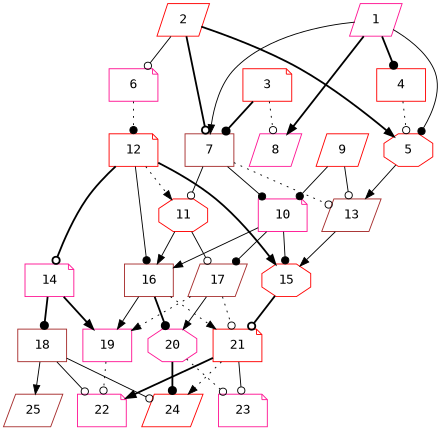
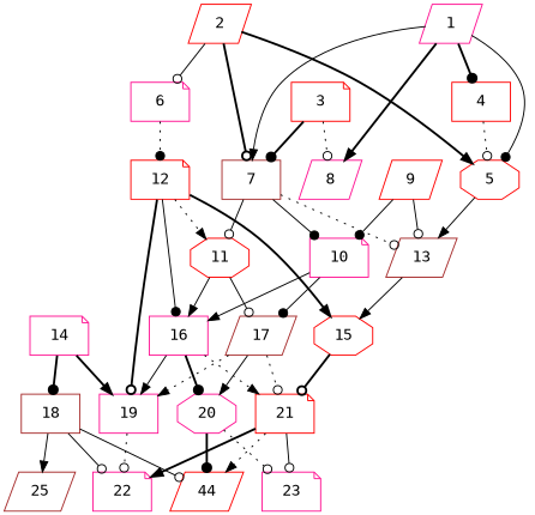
  digraph {
    fontname="DejaVu Sans Mono"
    node [alpha=0.02 color=red fontname="DejaVu Sans Mono" shape=parallelogram]
    edge [arrowhead=normal fontname="DejaVu Sans Mono" style=solid]
    1 [alpha=0.08 color=deeppink expect_size=12758016]
    5 [alpha=0.05 expect_size=51685376 shape=octagon]
    7 [alpha=0.09 color=brown expect_size=28877824 shape=box]
    8 [alpha=0.12 color=deeppink expect_size=32918528]
    4 [expect_size=40098816 shape=box]
    13 [alpha=0.07 color=brown expect_size=44361728]
    10 [alpha=0.19 color=deeppink expect_size=32468992 shape=note]
    11 [alpha=0.16 expect_size=31673344 shape=octagon]
    9 [alpha=0.08 expect_size=51838976]
    15 [alpha=0.01 expect_size=36054016 shape=octagon]
-   16 [alpha=0.10 color=brown expect_size=48386048 shape=box]
+   16 [alpha=0.10 color=deeppink expect_size=48386048 shape=box]
    17 [alpha=0.16 color=brown expect_size=43015168]
    2 [alpha=0.17 expect_size=50374656]
    6 [alpha=0.18 color=deeppink expect_size=24829952 shape=note]
    12 [alpha=0.03 expect_size=51163136 shape=note]
    14 [alpha=0.19 color=deeppink expect_size=31575040 shape=note]
    3 [alpha=0.15 expect_size=36084736 shape=note]
    21 [alpha=0.05 expect_size=13382656 shape=note]
    19 [alpha=0.12 color=deeppink expect_size=44382208 shape=box]
    20 [alpha=0.07 color=deeppink expect_size=16290816 shape=octagon]
    18 [alpha=0.09 color=brown expect_size=16445440 shape=box]
    22 [color=deeppink expect_size=51766272 shape=note]
-   24 [alpha=0.18 expect_size=27606016]
+   24 [alpha=0.18 expect_size=27606016 label=44]
    23 [alpha=0.13 color=deeppink expect_size=10505216 shape=note]
    25 [color=brown expect_size=25513984]
    1 -> 5 [arrowhead=dot]
    1 -> 7
    1 -> 8 [style=bold]
    1 -> 4 [arrowhead=dot style=bold]
    5 -> 13
    7 -> 13 [arrowhead=odot style=dotted]
    7 -> 10 [arrowhead=dot]
    7 -> 11 [arrowhead=odot]
    4 -> 5 [arrowhead=odot style=dotted]
    13 -> 15
-   10 -> 15 [arrowhead=dot]
    10 -> 16
    10 -> 17 [arrowhead=dot]
    11 -> 16
    11 -> 17 [arrowhead=odot]
    9 -> 13 [arrowhead=odot]
    9 -> 10 [arrowhead=dot]
    15 -> 21 [arrowhead=odot style=bold]
    16 -> 21 [style=dotted]
    16 -> 19
    16 -> 20 [arrowhead=dot style=bold]
    17 -> 21 [arrowhead=odot style=dotted]
    17 -> 19 [style=dotted]
    17 -> 20
    2 -> 5 [style=bold]
    2 -> 7 [arrowhead=odot style=bold]
    2 -> 6 [arrowhead=odot]
    6 -> 12 [arrowhead=dot style=dotted]
    12 -> 11 [style=dotted]
    12 -> 15 [style=bold]
    12 -> 16 [arrowhead=dot]
-   12 -> 14 [arrowhead=odot style=bold]
+   12 -> 19 [arrowhead=odot style=bold]
    14 -> 19 [style=bold]
    14 -> 18 [arrowhead=dot style=bold]
    3 -> 7 [arrowhead=dot style=bold]
    3 -> 8 [arrowhead=odot style=dotted]
    21 -> 22 [style=bold]
    21 -> 24 [style=dotted]
    21 -> 23 [arrowhead=odot]
    19 -> 22 [arrowhead=odot style=dotted]
    20 -> 24 [arrowhead=dot style=bold]
    20 -> 23 [arrowhead=odot style=dotted]
    18 -> 22 [arrowhead=odot]
    18 -> 24 [arrowhead=odot]
    18 -> 25
  }
